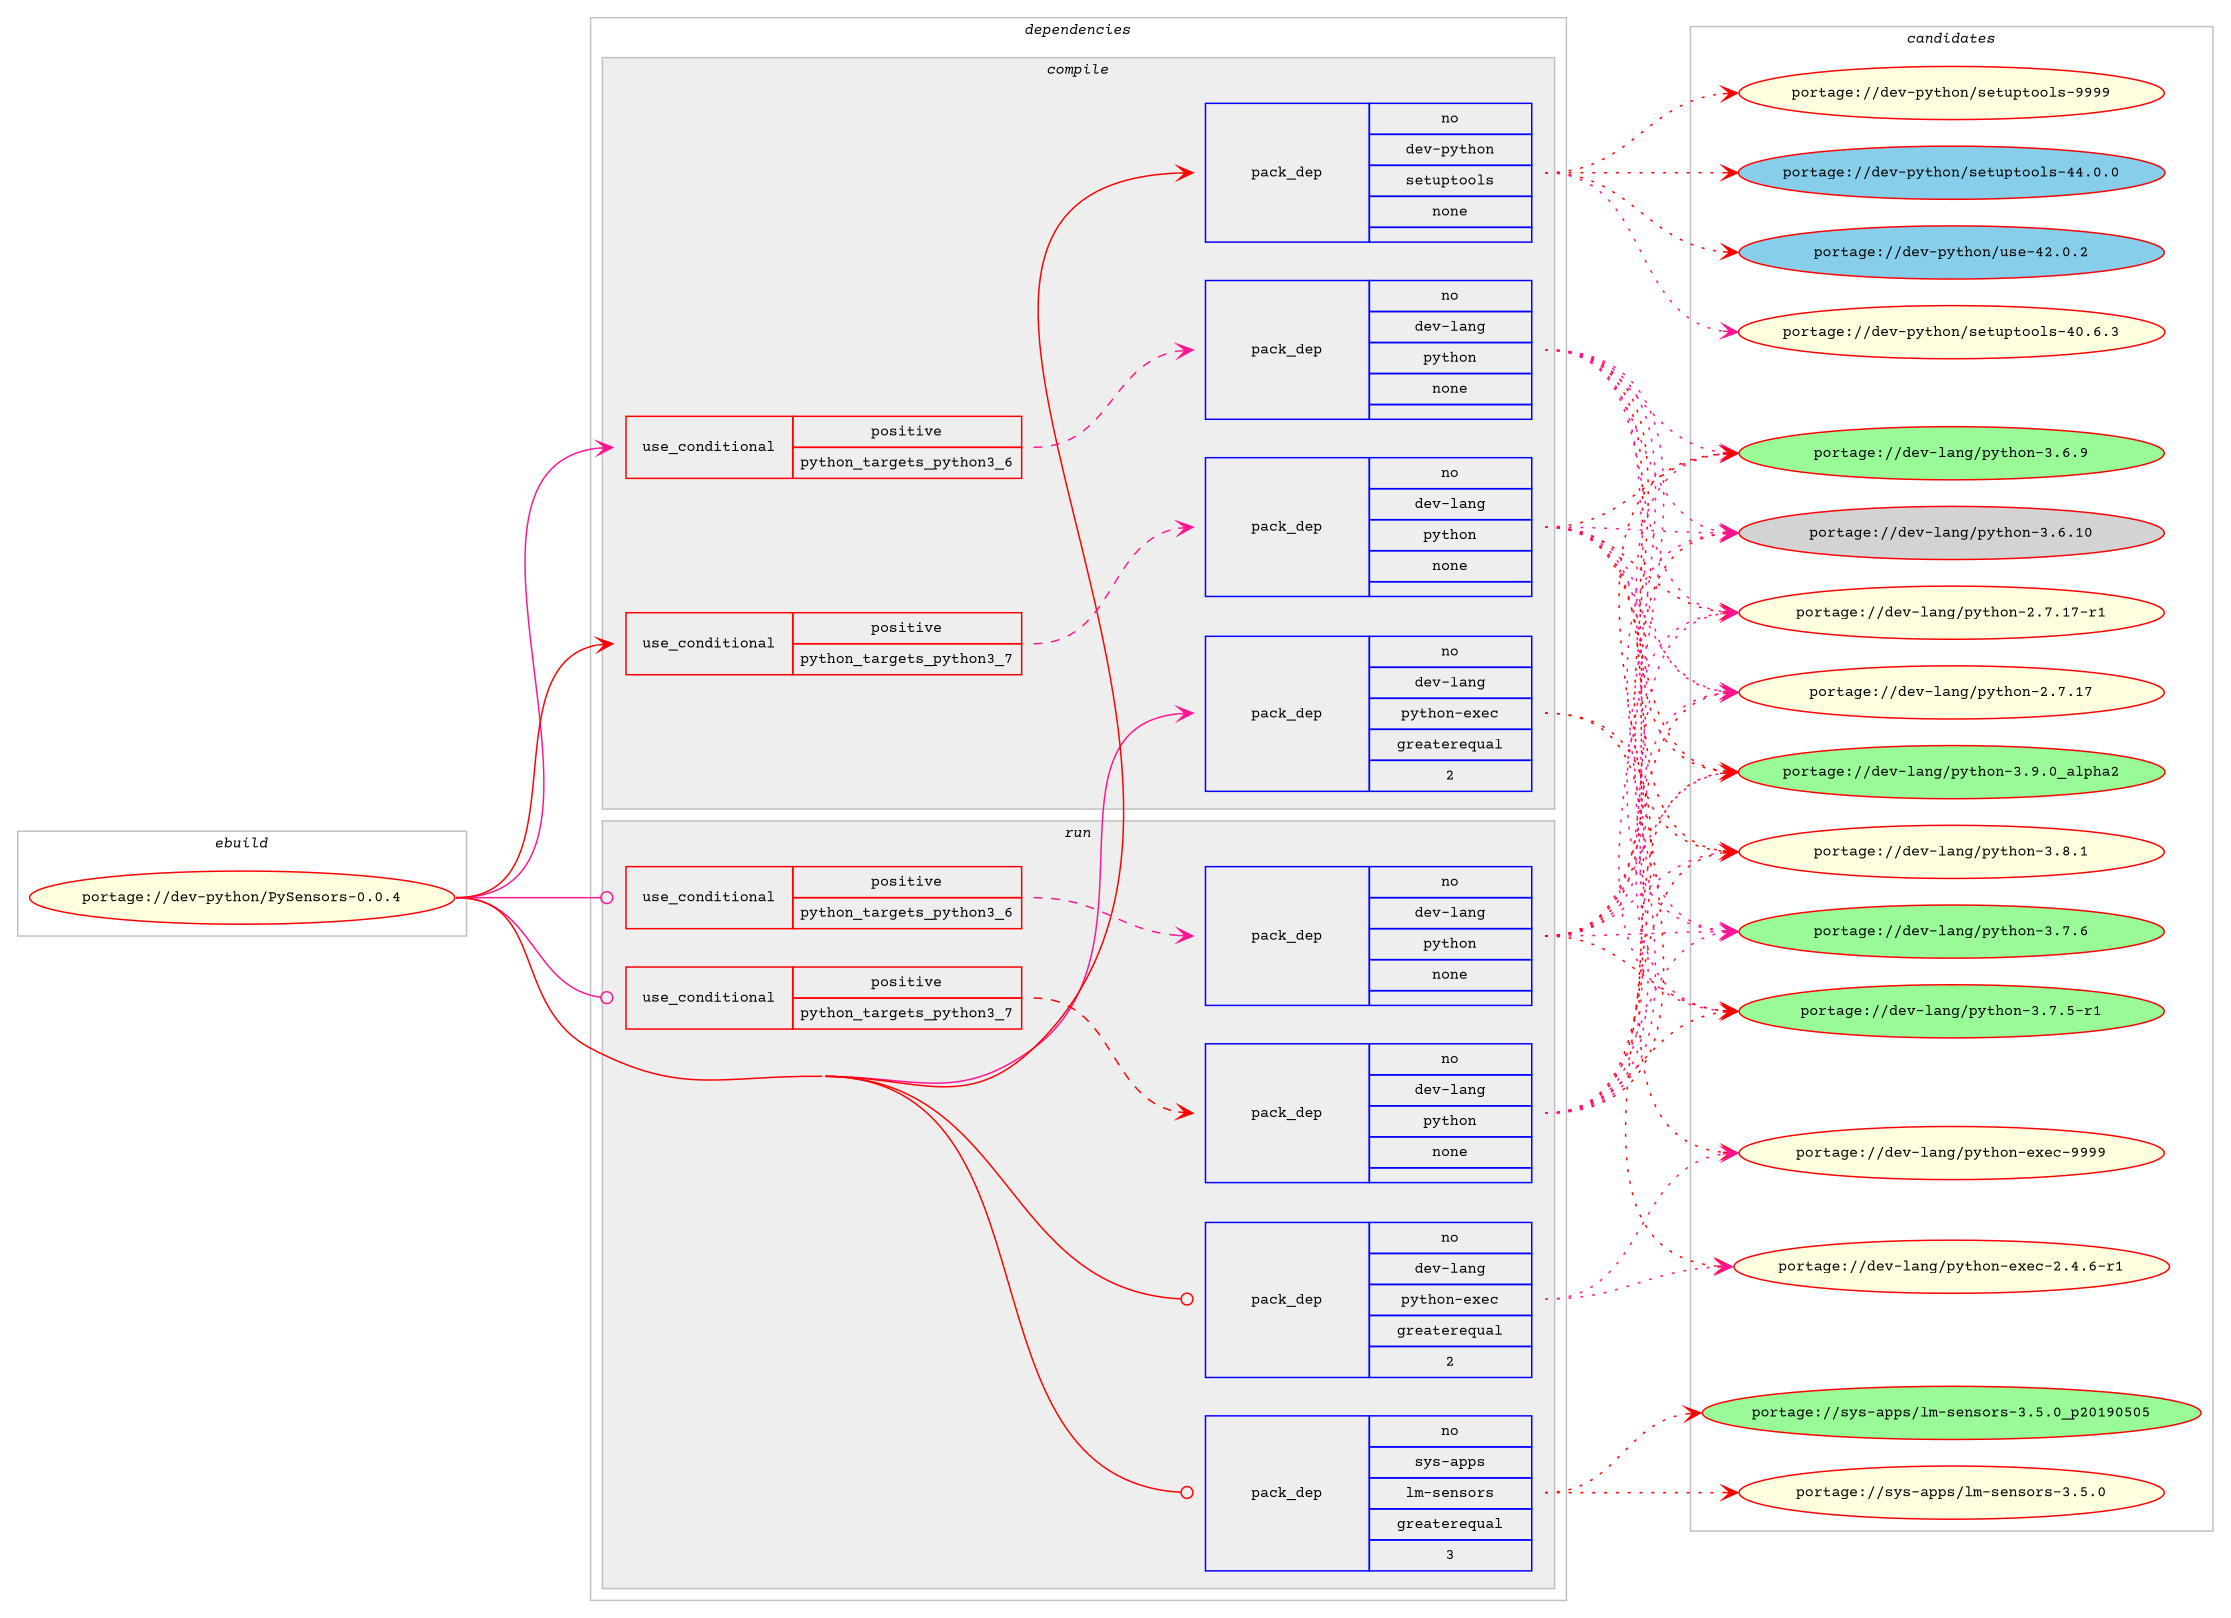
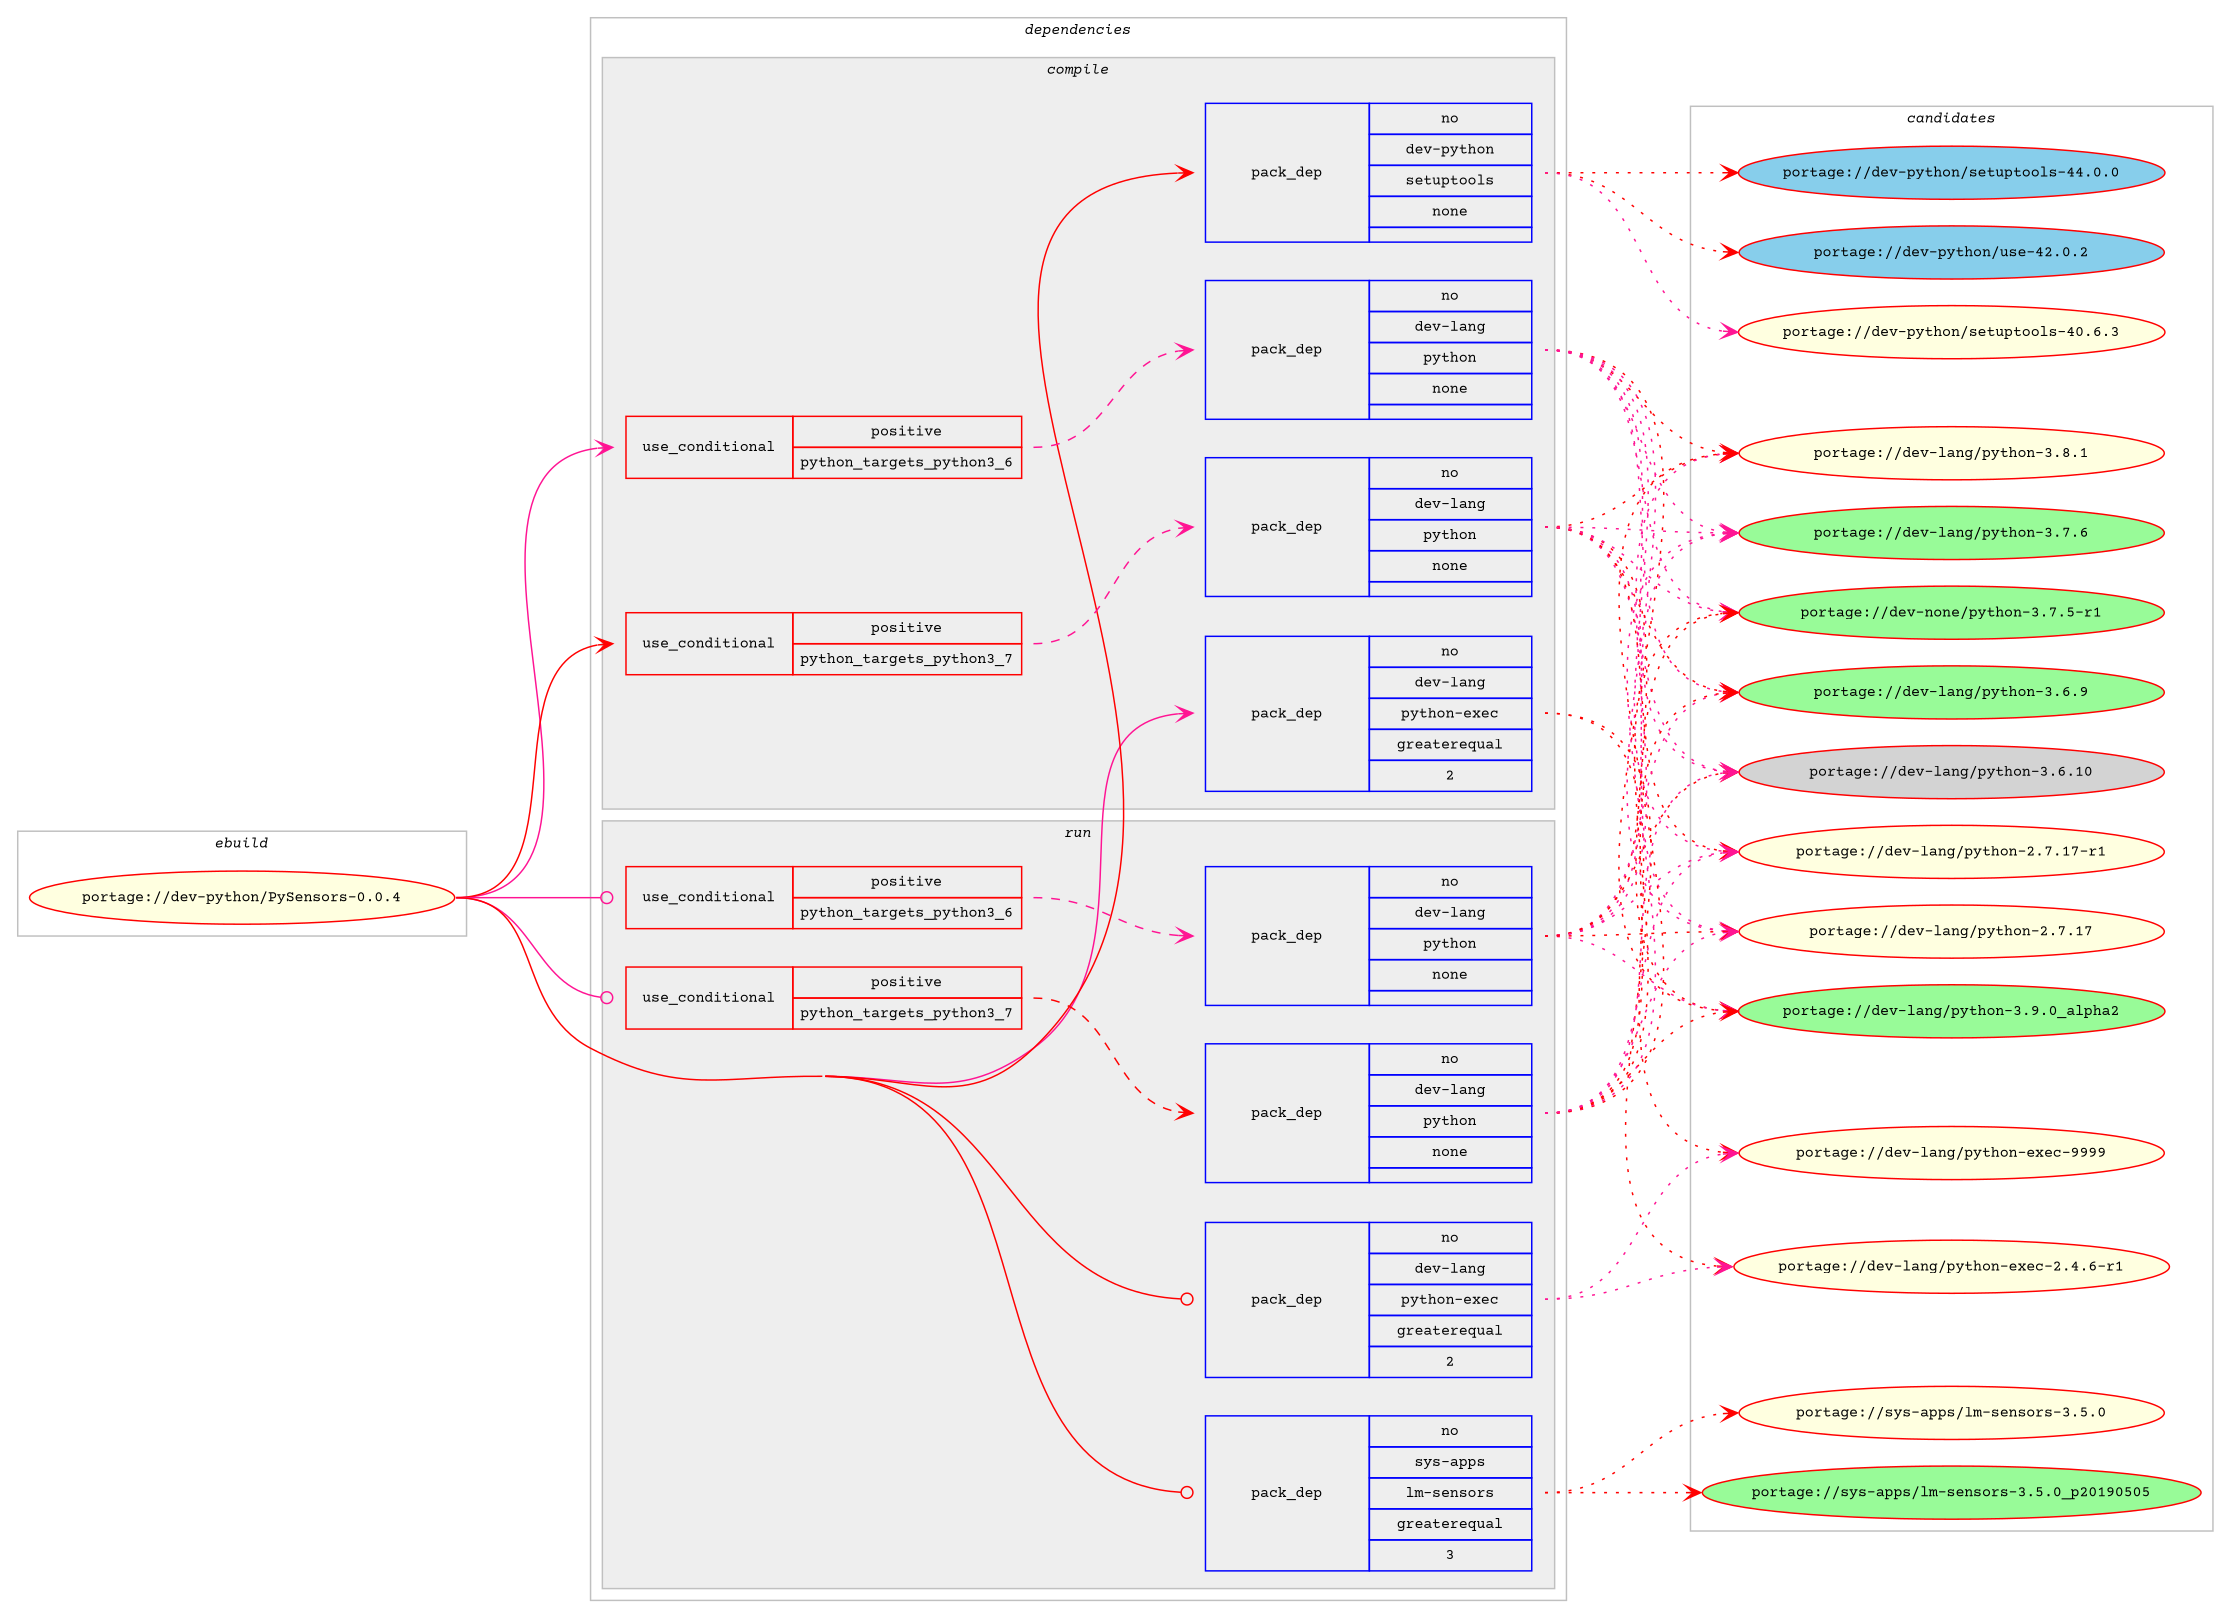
  digraph {
    compound=true
    concentrate=true
    fontname="Courier Prime"
    fontsize=10
    newrank=true
    rankdir=LR
    ranksep=1.5
    node [color=red fontname="Courier Prime" fontsize=10 style=filled]
    edge [arrowhead=vee color=deeppink fontname="Courier Prime" headport=w style=dotted tailport=e weight=100]
    n1 [fillcolor=lightyellow label="portage://dev-python/PySensors-0.0.4" width=4]
    n2 [color=blue label=<<TABLE BORDER="0" CELLBORDER="1" CELLSPACING="0" CELLPADDING="4" WIDTH="220"><TR><TD ROWSPAN="6" CELLPADDING="30">pack_dep</TD></TR><TR><TD WIDTH="110">no</TD></TR><TR><TD>dev-lang</TD></TR><TR><TD>python</TD></TR><TR><TD>none</TD></TR><TR><TD></TD></TR></TABLE>> shape=none style=""]
    n3 [label=<<TABLE BORDER="0" CELLBORDER="1" CELLSPACING="0" CELLPADDING="4"><TR><TD ROWSPAN="3" CELLPADDING="10">use_conditional</TD></TR><TR><TD>positive</TD></TR><TR><TD>python_targets_python3_6</TD></TR></TABLE>> shape=none style=""]
    n4 [color=blue label=<<TABLE BORDER="0" CELLBORDER="1" CELLSPACING="0" CELLPADDING="4" WIDTH="220"><TR><TD ROWSPAN="6" CELLPADDING="30">pack_dep</TD></TR><TR><TD WIDTH="110">no</TD></TR><TR><TD>dev-lang</TD></TR><TR><TD>python</TD></TR><TR><TD>none</TD></TR><TR><TD></TD></TR></TABLE>> shape=none style=""]
    n5 [label=<<TABLE BORDER="0" CELLBORDER="1" CELLSPACING="0" CELLPADDING="4"><TR><TD ROWSPAN="3" CELLPADDING="10">use_conditional</TD></TR><TR><TD>positive</TD></TR><TR><TD>python_targets_python3_7</TD></TR></TABLE>> shape=none style=""]
    n6 [color=blue label=<<TABLE BORDER="0" CELLBORDER="1" CELLSPACING="0" CELLPADDING="4" WIDTH="220"><TR><TD ROWSPAN="6" CELLPADDING="30">pack_dep</TD></TR><TR><TD WIDTH="110">no</TD></TR><TR><TD>dev-lang</TD></TR><TR><TD>python-exec</TD></TR><TR><TD>greaterequal</TD></TR><TR><TD>2</TD></TR></TABLE>> shape=none style=""]
    n7 [color=blue label=<<TABLE BORDER="0" CELLBORDER="1" CELLSPACING="0" CELLPADDING="4" WIDTH="220"><TR><TD ROWSPAN="6" CELLPADDING="30">pack_dep</TD></TR><TR><TD WIDTH="110">no</TD></TR><TR><TD>dev-python</TD></TR><TR><TD>setuptools</TD></TR><TR><TD>none</TD></TR><TR><TD></TD></TR></TABLE>> shape=none style=""]
    n8 [color=blue label=<<TABLE BORDER="0" CELLBORDER="1" CELLSPACING="0" CELLPADDING="4" WIDTH="220"><TR><TD ROWSPAN="6" CELLPADDING="30">pack_dep</TD></TR><TR><TD WIDTH="110">no</TD></TR><TR><TD>dev-lang</TD></TR><TR><TD>python</TD></TR><TR><TD>none</TD></TR><TR><TD></TD></TR></TABLE>> shape=none style=""]
    n9 [label=<<TABLE BORDER="0" CELLBORDER="1" CELLSPACING="0" CELLPADDING="4"><TR><TD ROWSPAN="3" CELLPADDING="10">use_conditional</TD></TR><TR><TD>positive</TD></TR><TR><TD>python_targets_python3_6</TD></TR></TABLE>> shape=none style=""]
    n10 [color=blue label=<<TABLE BORDER="0" CELLBORDER="1" CELLSPACING="0" CELLPADDING="4" WIDTH="220"><TR><TD ROWSPAN="6" CELLPADDING="30">pack_dep</TD></TR><TR><TD WIDTH="110">no</TD></TR><TR><TD>dev-lang</TD></TR><TR><TD>python</TD></TR><TR><TD>none</TD></TR><TR><TD></TD></TR></TABLE>> shape=none style=""]
    n11 [label=<<TABLE BORDER="0" CELLBORDER="1" CELLSPACING="0" CELLPADDING="4"><TR><TD ROWSPAN="3" CELLPADDING="10">use_conditional</TD></TR><TR><TD>positive</TD></TR><TR><TD>python_targets_python3_7</TD></TR></TABLE>> shape=none style=""]
    n12 [color=blue label=<<TABLE BORDER="0" CELLBORDER="1" CELLSPACING="0" CELLPADDING="4" WIDTH="220"><TR><TD ROWSPAN="6" CELLPADDING="30">pack_dep</TD></TR><TR><TD WIDTH="110">no</TD></TR><TR><TD>dev-lang</TD></TR><TR><TD>python-exec</TD></TR><TR><TD>greaterequal</TD></TR><TR><TD>2</TD></TR></TABLE>> shape=none style=""]
    n13 [color=blue label=<<TABLE BORDER="0" CELLBORDER="1" CELLSPACING="0" CELLPADDING="4" WIDTH="220"><TR><TD ROWSPAN="6" CELLPADDING="30">pack_dep</TD></TR><TR><TD WIDTH="110">no</TD></TR><TR><TD>sys-apps</TD></TR><TR><TD>lm-sensors</TD></TR><TR><TD>greaterequal</TD></TR><TR><TD>3</TD></TR></TABLE>> shape=none style=""]
    n14 [fillcolor=palegreen label="portage://dev-lang/python-3.9.0_alpha2" width=4]
    n15 [fillcolor=lightyellow label="portage://dev-lang/python-3.8.1" width=4]
    n16 [fillcolor=palegreen label="portage://dev-lang/python-3.7.6" width=4]
-   n17 [fillcolor=palegreen label="portage://dev-lang/python-3.7.5-r1" width=4]
+   n17 [fillcolor=palegreen label="portage://dev-none/python-3.7.5-r1" width=4]
    n18 [fillcolor=palegreen label="portage://dev-lang/python-3.6.9" width=4]
    n19 [fillcolor=lightgrey label="portage://dev-lang/python-3.6.10" width=4]
    n20 [fillcolor=lightyellow label="portage://dev-lang/python-2.7.17-r1" width=4]
    n21 [fillcolor=lightyellow label="portage://dev-lang/python-2.7.17" width=4]
    n22 [fillcolor=lightyellow label="portage://dev-lang/python-exec-9999" width=4]
    n23 [fillcolor=lightyellow label="portage://dev-lang/python-exec-2.4.6-r1" width=4]
-   n24 [fillcolor=lightyellow label="portage://dev-python/setuptools-9999" width=4]
    n25 [fillcolor=skyblue label="portage://dev-python/setuptools-44.0.0" width=4]
    n26 [fillcolor=skyblue label="portage://dev-python/use-42.0.2" width=4]
    n27 [fillcolor=lightyellow label="portage://dev-python/setuptools-40.6.3" width=4]
    n28 [fillcolor=palegreen label="portage://sys-apps/lm-sensors-3.5.0_p20190505" width=4]
    n29 [fillcolor=lightyellow label="portage://sys-apps/lm-sensors-3.5.0" width=4]
    subgraph cluster_1 {
      color=gray
      label=<<i>ebuild</i>>
      rank=same
      n1
    }
    subgraph cluster_2 {
      color=gray
      label=<<i>dependencies</i>>
      subgraph cluster_3 {
        color=gray
        fillcolor="#eeeeee"
        label=<<i>compile</i>>
        style=filled
        subgraph sub_4 {
          color=gray
          fillcolor="#eeeeee"
          label=<<i>compile</i>>
          style=filled
          n5
          subgraph sub_5 {
            color=gray
            fillcolor="#eeeeee"
            label=<<i>compile</i>>
            style=filled
            n4
          }
        }
        subgraph sub_6 {
          color=gray
          fillcolor="#eeeeee"
          label=<<i>compile</i>>
          style=filled
          n3
          subgraph sub_7 {
            color=gray
            fillcolor="#eeeeee"
            label=<<i>compile</i>>
            style=filled
            n2
          }
        }
        subgraph sub_8 {
          color=gray
          fillcolor="#eeeeee"
          label=<<i>compile</i>>
          style=filled
          n6
        }
        subgraph sub_9 {
          color=gray
          fillcolor="#eeeeee"
          label=<<i>compile</i>>
          style=filled
          n7
        }
      }
      subgraph cluster_10 {
        color=gray
        fillcolor="#eeeeee"
        label=<<i>compile and run</i>>
        style=filled
      }
      subgraph cluster_11 {
        color=gray
        fillcolor="#eeeeee"
        label=<<i>run</i>>
        style=filled
        subgraph sub_12 {
          color=gray
          fillcolor="#eeeeee"
          label=<<i>run</i>>
          style=filled
          n9
          subgraph sub_13 {
            color=gray
            fillcolor="#eeeeee"
            label=<<i>run</i>>
            style=filled
            n8
          }
        }
        subgraph sub_14 {
          color=gray
          fillcolor="#eeeeee"
          label=<<i>run</i>>
          style=filled
          n11
          subgraph sub_15 {
            color=gray
            fillcolor="#eeeeee"
            label=<<i>run</i>>
            style=filled
            n10
          }
        }
        subgraph sub_16 {
          color=gray
          fillcolor="#eeeeee"
          label=<<i>run</i>>
          style=filled
          n12
        }
        subgraph sub_17 {
          color=gray
          fillcolor="#eeeeee"
          label=<<i>run</i>>
          style=filled
          n13
        }
      }
    }
    subgraph cluster_18 {
      color=gray
      label=<<i>candidates</i>>
      rank=same
      subgraph sub_19 {
        color=black
        label=<<i>candidates</i>>
        nodesep=1
        rank=same
        n14
        n15
        n16
        n17
        n18
        n19
        n20
        n21
      }
      subgraph sub_20 {
        color=black
        label=<<i>candidates</i>>
        nodesep=1
        rank=same
        n14
        n15
        n16
        n17
        n18
        n19
        n20
        n21
      }
      subgraph sub_21 {
        color=black
        label=<<i>candidates</i>>
        nodesep=1
        rank=same
        n22
        n23
      }
      subgraph sub_22 {
        color=black
        label=<<i>candidates</i>>
        nodesep=1
        rank=same
-       n24
        n25
        n26
        n27
      }
      subgraph sub_23 {
        color=black
        label=<<i>candidates</i>>
        nodesep=1
        rank=same
        n14
        n15
        n16
        n17
        n18
        n19
        n20
        n21
      }
      subgraph sub_24 {
        color=black
        label=<<i>candidates</i>>
        nodesep=1
        rank=same
        n14
        n15
        n16
        n17
        n18
        n19
        n20
        n21
      }
      subgraph sub_25 {
        color=black
        label=<<i>candidates</i>>
        nodesep=1
        rank=same
        n22
        n23
      }
      subgraph sub_26 {
        color=black
        label=<<i>candidates</i>>
        nodesep=1
        rank=same
        n28
        n29
      }
    }
    n1 -> n3 [style=solid weight=20]
    n1 -> n5 [color=red style=solid weight=20]
    n1 -> n6 [style=solid weight=20]
    n1 -> n7 [color=red style=solid weight=20]
    n1 -> n9 [arrowhead=odot style=solid weight=20]
    n1 -> n11 [arrowhead=odot style=solid weight=20]
    n1 -> n12 [arrowhead=odot color=red style=solid weight=20]
    n1 -> n13 [arrowhead=odot color=red style=solid weight=20]
    n2 -> n14 [color=red]
    n2 -> n15 [color=red]
    n2 -> n16
    n2 -> n17
    n2 -> n18
    n2 -> n19
    n2 -> n20
    n2 -> n21
    n3 -> n2 [style=dashed weight=20]
    n4 -> n14 [color=red]
    n4 -> n15 [color=red]
    n4 -> n16
    n4 -> n17
    n4 -> n18 [color=red]
    n4 -> n19
    n4 -> n20 [color=red]
    n4 -> n21
    n5 -> n4 [style=dashed weight=20]
    n6 -> n22 [color=red]
    n6 -> n23 [color=red]
-   n7 -> n24 [color=red]
    n7 -> n25 [color=red]
    n7 -> n26 [color=red]
    n7 -> n27
    n8 -> n14
    n8 -> n15
    n8 -> n16
    n8 -> n17 [color=red]
    n8 -> n18
    n8 -> n19 [color=red]
    n8 -> n20
    n8 -> n21 [color=red]
    n9 -> n8 [style=dashed weight=20]
    n10 -> n14 [color=red]
    n10 -> n15 [color=red]
    n10 -> n16
    n10 -> n17 [color=red]
    n10 -> n18 [color=red]
    n10 -> n19
    n10 -> n20
    n10 -> n21
    n11 -> n10 [color=red style=dashed weight=20]
    n12 -> n22
    n12 -> n23
    n13 -> n28 [color=red]
    n13 -> n29 [color=red]
  }
